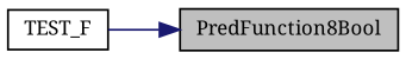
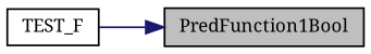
  digraph {
    rankdir=RL
    fontname="Noto Serif"
    node [color=black fontname="Noto Serif" fontsize=10 shape=record]
-   n1 [fillcolor=grey75 fontcolor=black height=0.2 label=PredFunction8Bool style=filled width=0.4]
+   n1 [fillcolor=grey75 fontcolor=black height=0.2 label=PredFunction1Bool style=filled width=0.4]
    n2 [height=0.2 label=TEST_F width=0.4]
    n1 -> n2 [color=midnightblue dir=back fontname="Noto Serif" fontsize=10 labelfontname=Helvetica labelfontsize=10 style=solid]
  }
